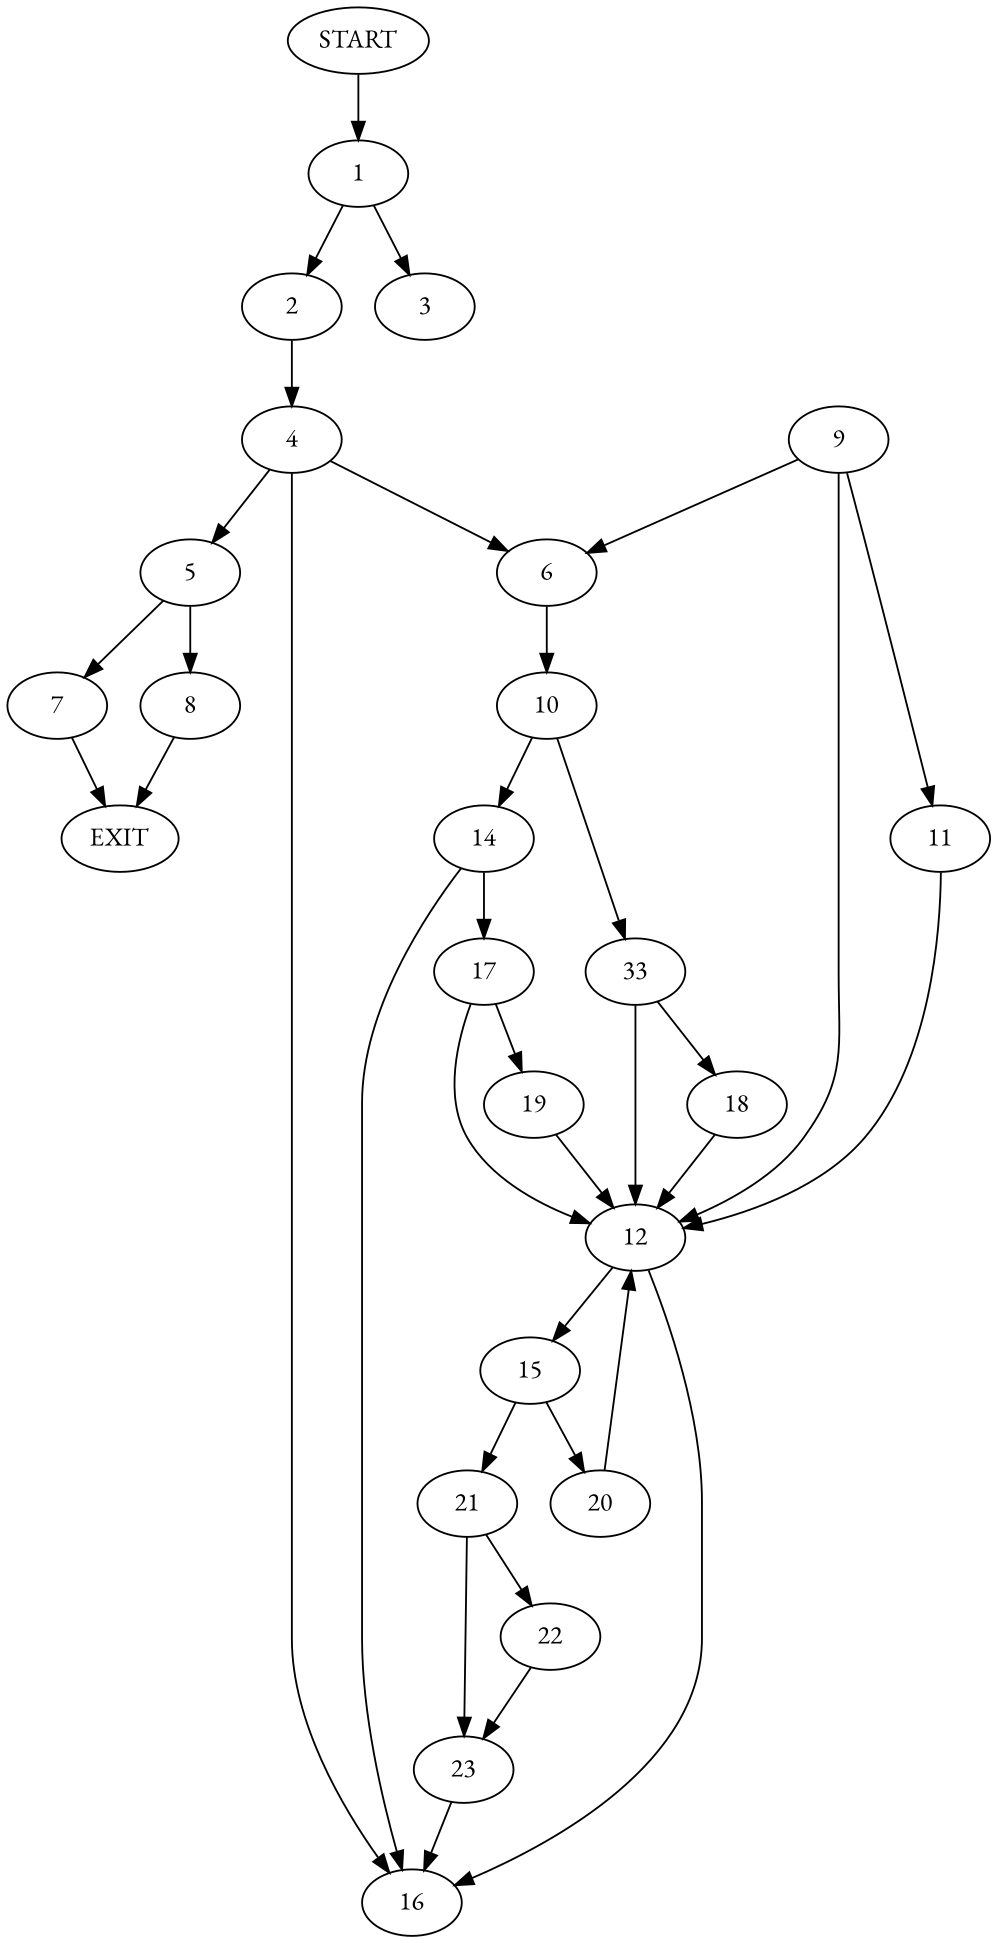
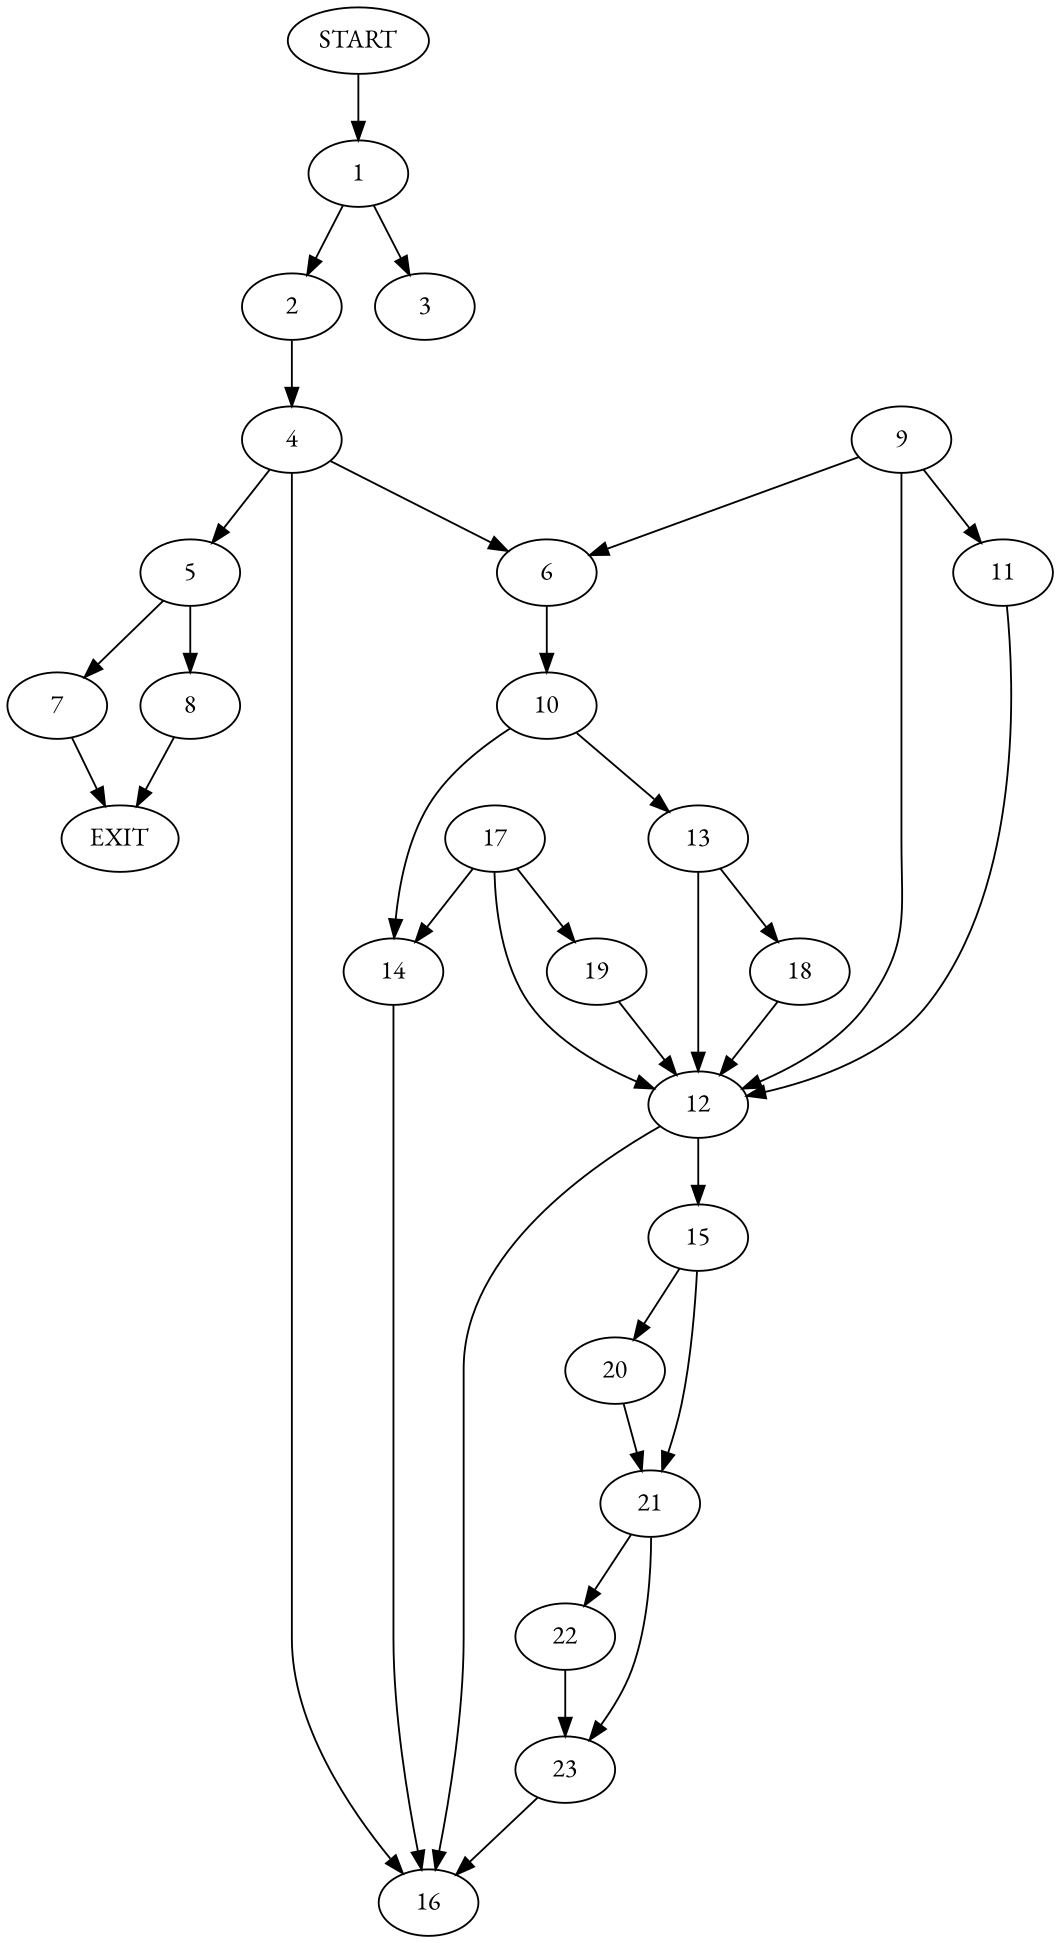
  digraph {
    fontname="EB Garamond"
    node [fontname="EB Garamond"]
    edge [fontname="EB Garamond"]
    n1 [label=START]
    1
    2
    3
    n5 [label=EXIT]
    4
    5
    6
    16
    7
    8
    10
    9
    11
    12
-   13 [label=33]
+   13
    14
    15
    18
    17
    20
    21
    19
    22
    23
    n1 -> 1
    1 -> 2
    1 -> 3
    2 -> 4
    4 -> 5
    4 -> 6
    4 -> 16
    5 -> 7
    5 -> 8
    6 -> 10
    7 -> n5
    8 -> n5
    10 -> 13
    10 -> 14
    9 -> 6
    9 -> 11
    9 -> 12
    11 -> 12
    12 -> 16
    12 -> 15
    13 -> 12
    13 -> 18
    14 -> 16
-   14 -> 17
+   17 -> 14
    15 -> 20
    15 -> 21
    18 -> 12
    17 -> 12
    17 -> 19
-   20 -> 12
+   20 -> 21
    21 -> 22
    21 -> 23
    19 -> 12
    22 -> 23
    23 -> 16
  }
